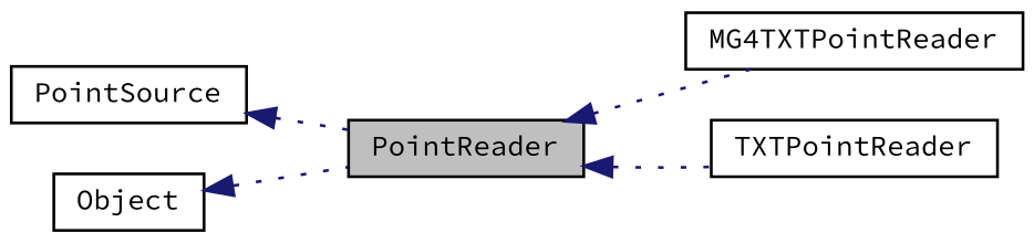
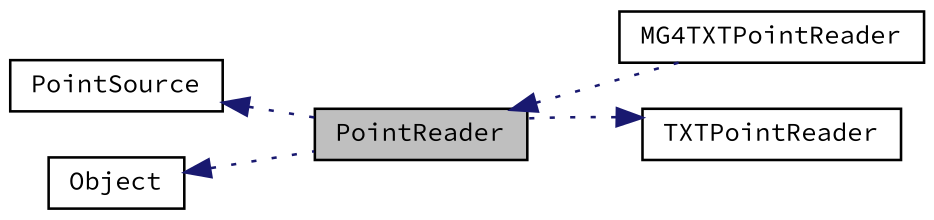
  digraph {
    fontname="Source Code Pro"
    rankdir=LR
    node [color=black fontname="Source Code Pro" fontsize=10 shape=record]
    edge [color=midnightblue dir=back fontname="Source Code Pro" fontsize=10 labelfontname=Helvetica labelfontsize=10 style=dotted]
    n1 [fillcolor=grey75 fontcolor=black height=0.2 label=PointReader style=filled width=0.4]
    n2 [height=0.2 label=MG4TXTPointReader width=0.4]
    n3 [height=0.2 label=TXTPointReader width=0.4]
    n4 [height=0.2 label=PointSource width=0.4]
    n5 [height=0.2 label=Object width=0.4]
    n1 -> n2
-   n1 -> n3
+   n3 -> n1
    n4 -> n1
    n5 -> n1
  }
